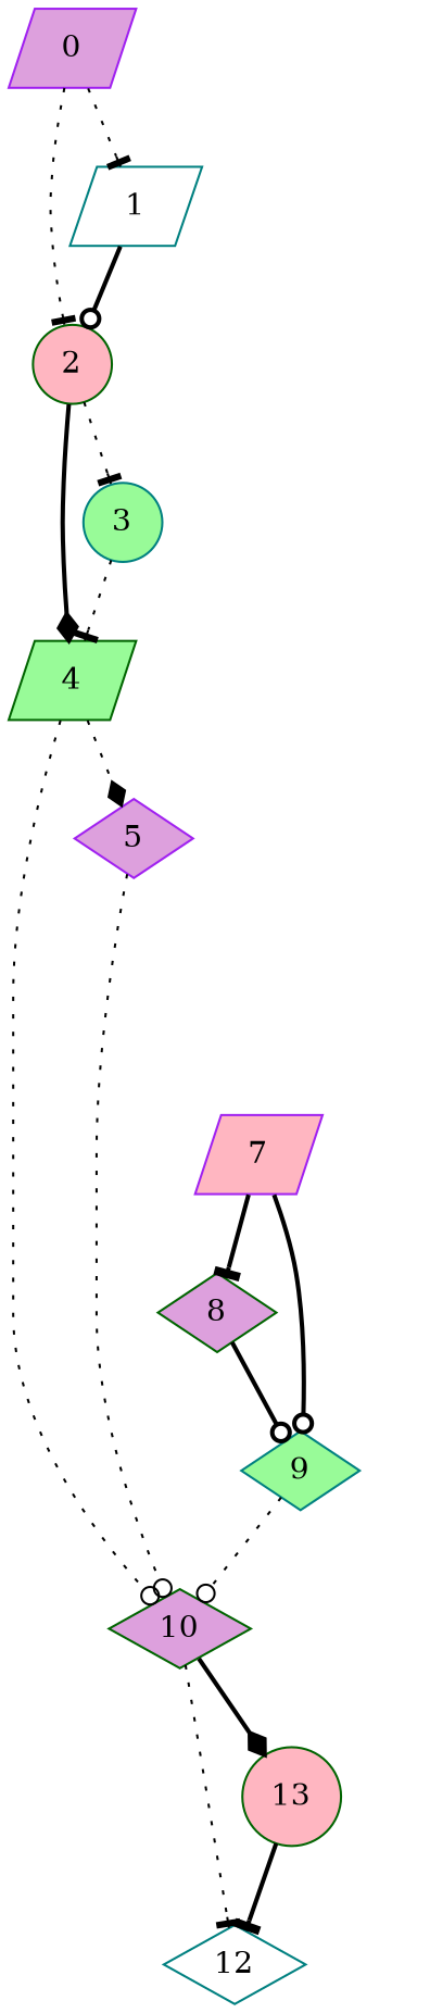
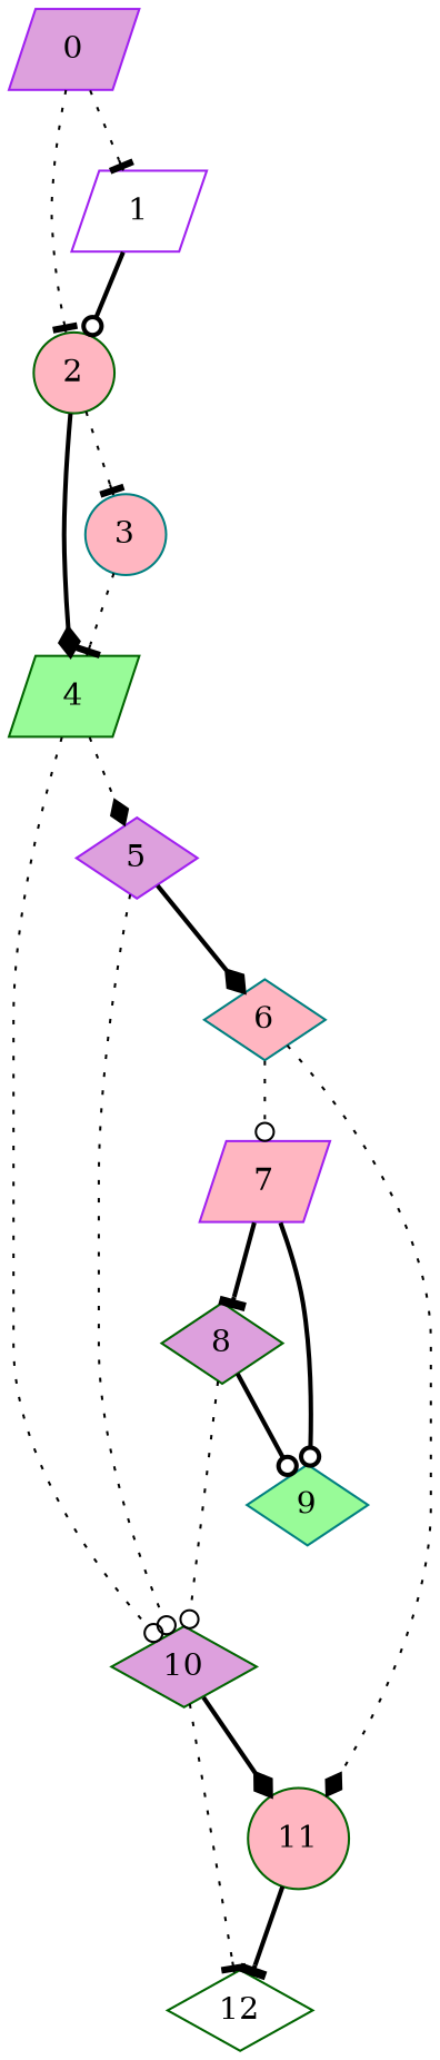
  digraph {
    node [color=darkgreen fillcolor=lightpink shape=diamond style=filled]
    edge [arrowhead=tee style=dotted]
    0 [color=purple fillcolor=plum shape=parallelogram]
-   1 [color=teal fillcolor=white shape=parallelogram]
+   1 [color=purple fillcolor=white shape=parallelogram]
    2 [shape=circle]
-   3 [color=teal fillcolor=palegreen shape=circle]
+   3 [color=teal shape=circle]
    4 [fillcolor=palegreen shape=parallelogram]
    5 [color=purple fillcolor=plum]
    10 [fillcolor=plum]
-   11 [shape=circle label=13]
-   12 [color=teal fillcolor=white]
+   6 [color=teal]
+   11 [shape=circle]
+   12 [fillcolor=white]
    7 [color=purple shape=parallelogram]
    8 [fillcolor=plum]
    9 [color=teal fillcolor=palegreen]
    0 -> 1
    0 -> 2
    1 -> 2 [arrowhead=odot style=bold]
    2 -> 3
    2 -> 4 [arrowhead=diamond style=bold]
    3 -> 4
    4 -> 5 [arrowhead=diamond]
    4 -> 10 [arrowhead=odot]
    5 -> 10 [arrowhead=odot]
+   5 -> 6 [arrowhead=diamond style=bold]
    10 -> 11 [arrowhead=diamond style=bold]
    10 -> 12
+   6 -> 11 [arrowhead=diamond]
+   6 -> 7 [arrowhead=odot]
    11 -> 12 [style=bold]
    7 -> 8 [style=bold]
    7 -> 9 [arrowhead=odot style=bold]
    8 -> 9 [arrowhead=odot style=bold]
-   9 -> 10 [arrowhead=odot]
+   8 -> 10 [arrowhead=odot]
  }
